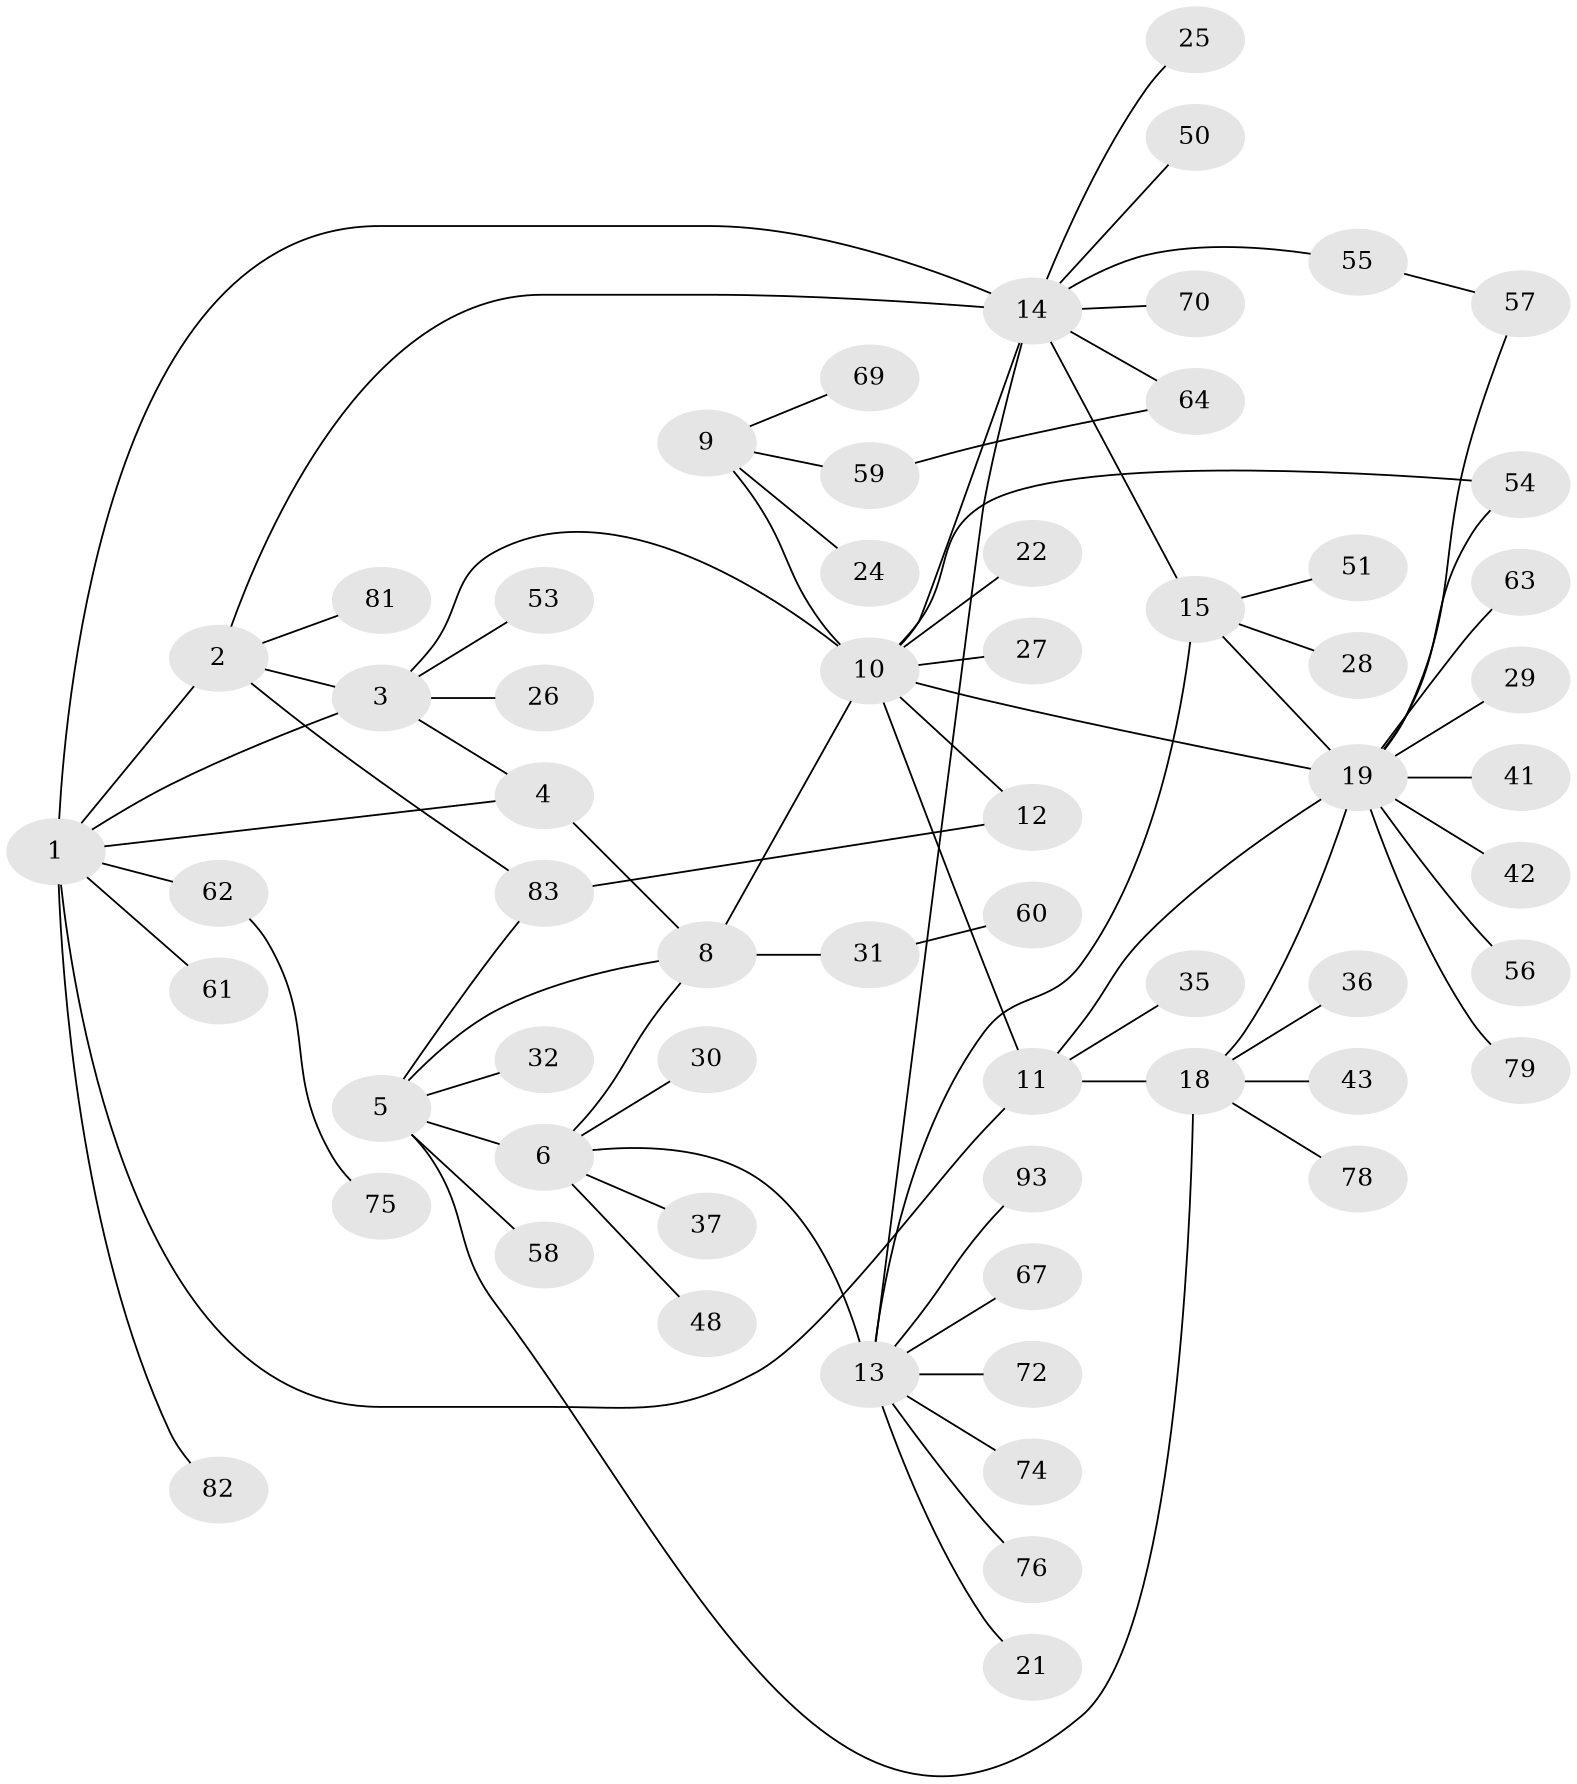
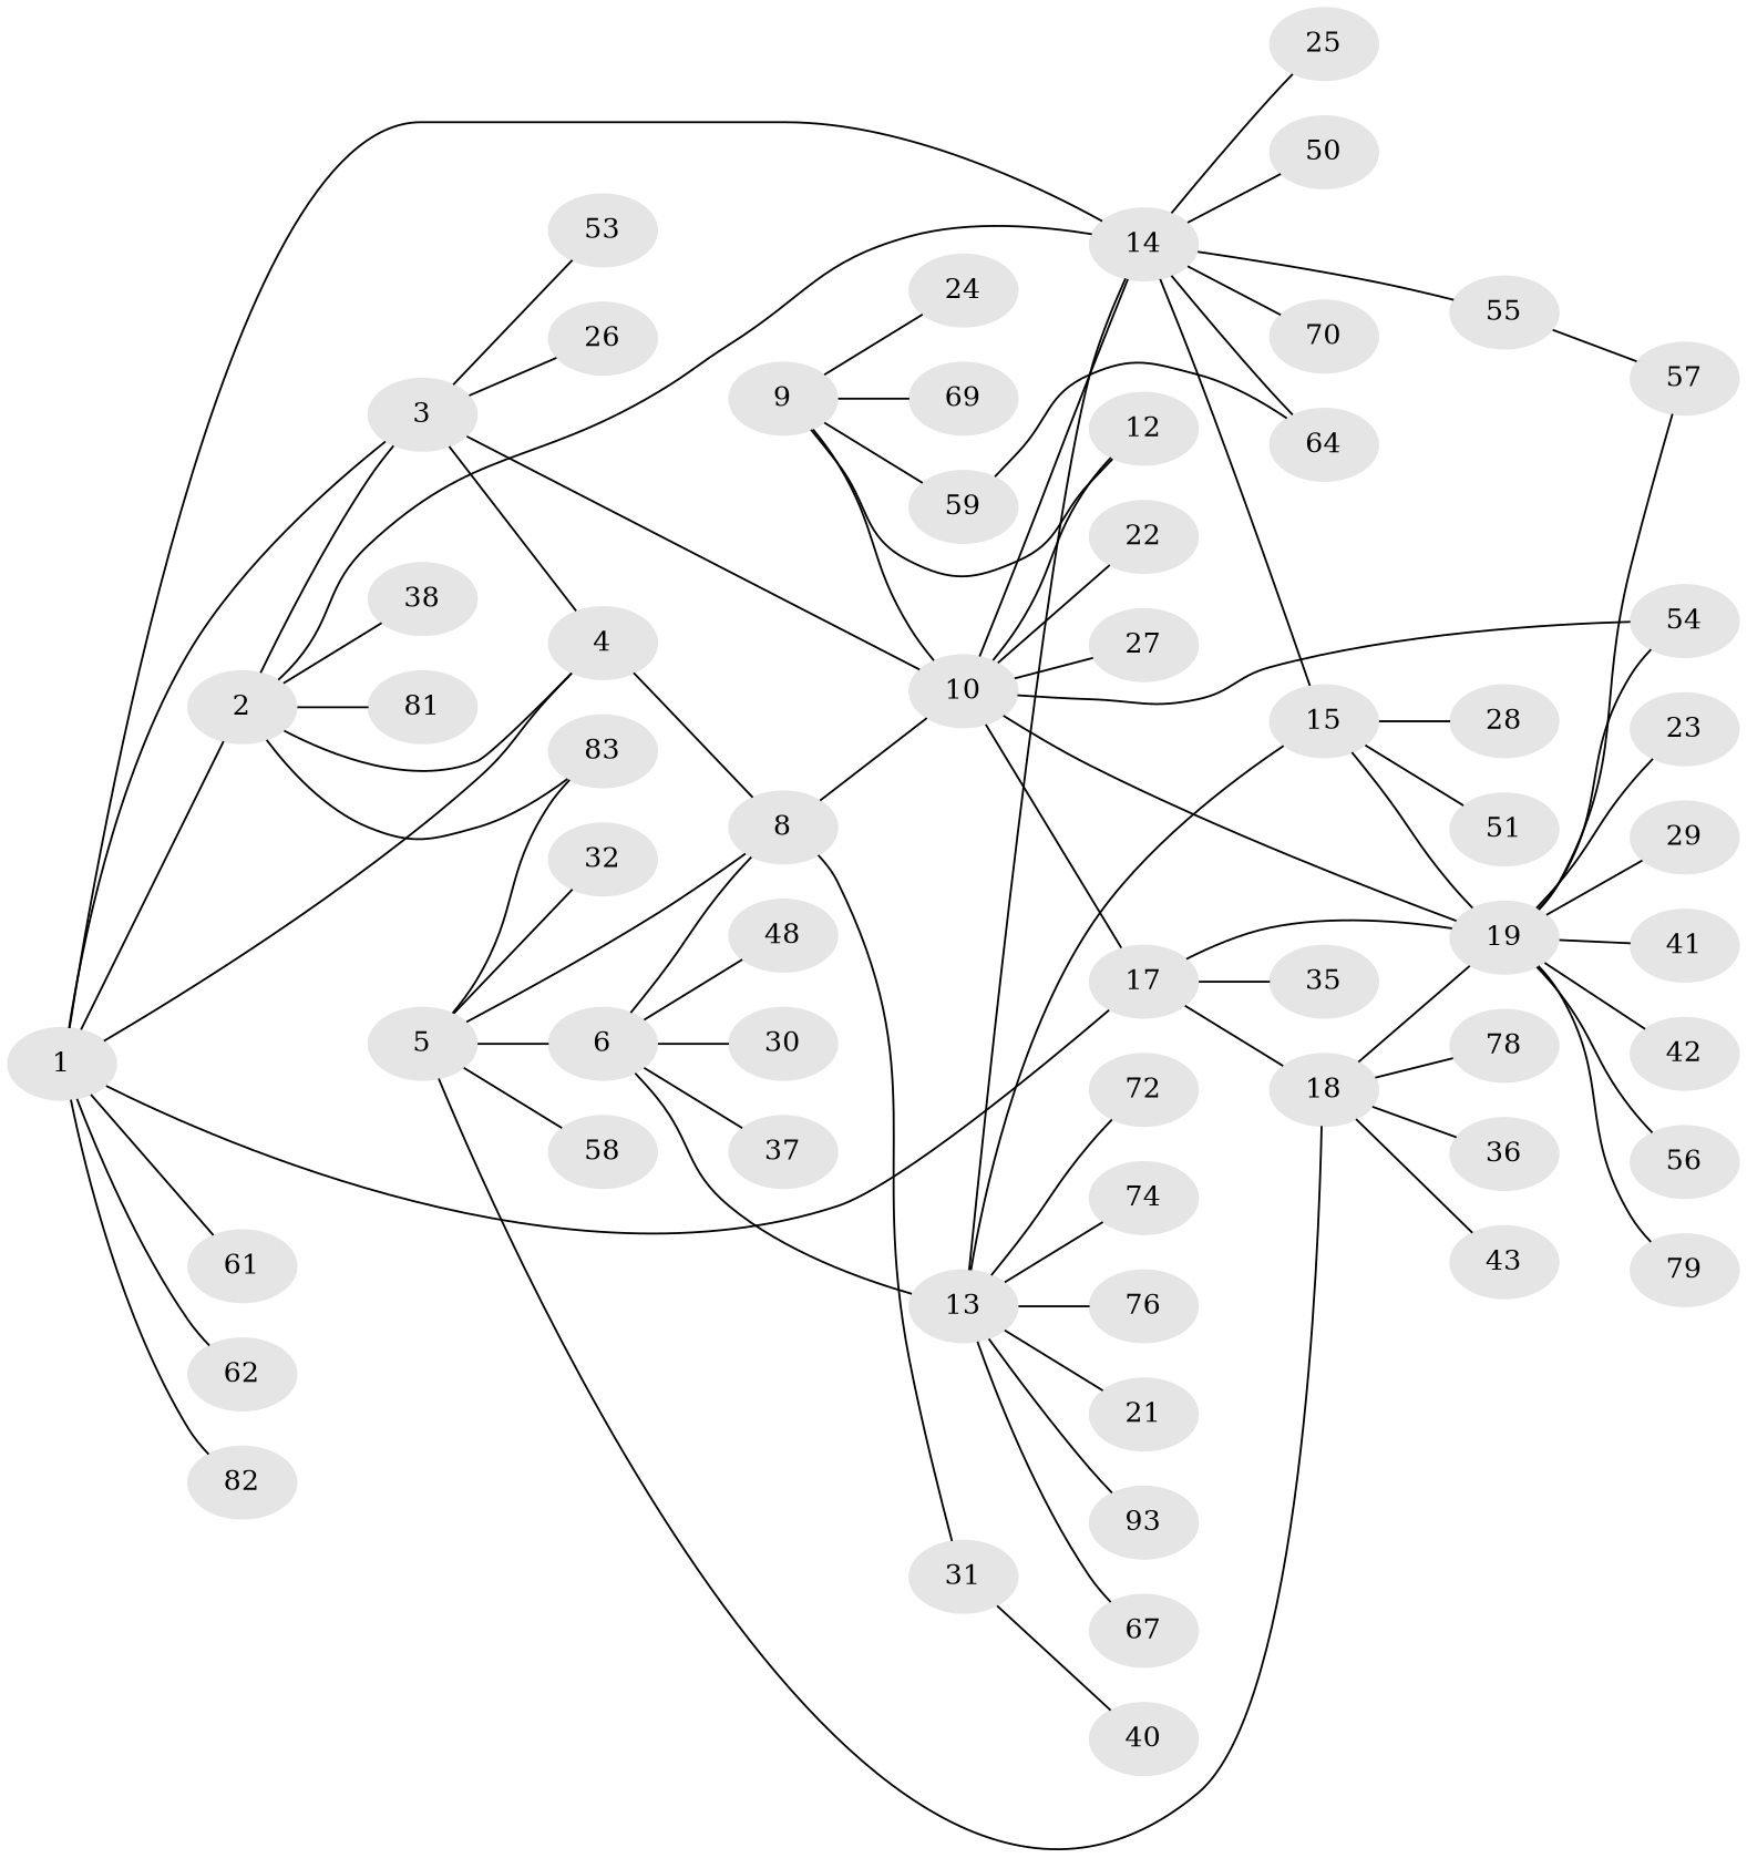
  graph {
    rankdir=LR
    node [color=gray90 style=filled]
    1 [super="+34"]
    2 [super="+44"]
    3 [super="+39"]
    4
    14 [super="+16"]
-   17 [label=11]
+   17
    61
    62
    82
+   38
    81
    83
    10 [super="+11"]
    26
    53
    8 [super="+66"]
    15
    25
    50
    55 [super="+60"]
    64 [super="+84"]
    70
    18 [super="+20"]
    19 [super="+47"]
    35
-   75
    12
    22 [super="+68"]
    27
    54
    31 [super="+71"]
    5 [super="+46"]
    6 [super="+7"]
    32
    58
    13 [super="+49"]
    30
    37 [super="+65"]
    48
    36
    43 [super="+52"]
    78
    21
    n44 [label=93 super="+45"]
    67
    72
    74
    76
-   40 [super="+63" label=60]
+   40 [super="+63"]
    9 [super="+73"]
    24
    59 [super="+77"]
    69
-   23 [label=63]
+   23
    29
    41
    42
    56
    57
    79 [super="+80"]
    28
    51
    1 -- 2
    1 -- 3
    1 -- 4
    1 -- 14
    1 -- 17
    1 -- 61
    1 -- 62
    1 -- 82
    2 -- 3
+   2 -- 4
    2 -- 14
+   2 -- 38
    2 -- 81
    2 -- 83
    3 -- 4
    3 -- 10
    3 -- 26
    3 -- 53
    4 -- 8
    14 -- 15 [weight=2]
    14 -- 25
    14 -- 50
    14 -- 55
    14 -- 64
    14 -- 70
    17 -- 18 [weight=2]
    17 -- 19
    17 -- 35
-   62 -- 75
    10 -- 14
    10 -- 17
    10 -- 19
    10 -- 12 [weight=2]
    10 -- 22
    10 -- 27
    10 -- 54
    8 -- 10
    8 -- 31
    15 -- 19
    15 -- 28
    15 -- 51
    55 -- 57
    18 -- 19 [weight=2]
    18 -- 36
    18 -- 43
    18 -- 78
    19 -- 54
    19 -- 23
    19 -- 29
    19 -- 41
    19 -- 42
    19 -- 56
    19 -- 57
    19 -- 79
    31 -- 40
    5 -- 83
    5 -- 8
    5 -- 18
    5 -- 6 [weight=2]
    5 -- 32
    5 -- 58
    6 -- 8 [weight=2]
    6 -- 13
    6 -- 30
    6 -- 37
    6 -- 48
    13 -- 14 [weight=2]
    13 -- 15
    13 -- 21
    13 -- n44
    13 -- 67
    13 -- 72
    13 -- 74
    13 -- 76
    9 -- 10 [weight=2]
-   83 -- 12
+   9 -- 12
    9 -- 24
    9 -- 59
    9 -- 69
    59 -- 64
  }
